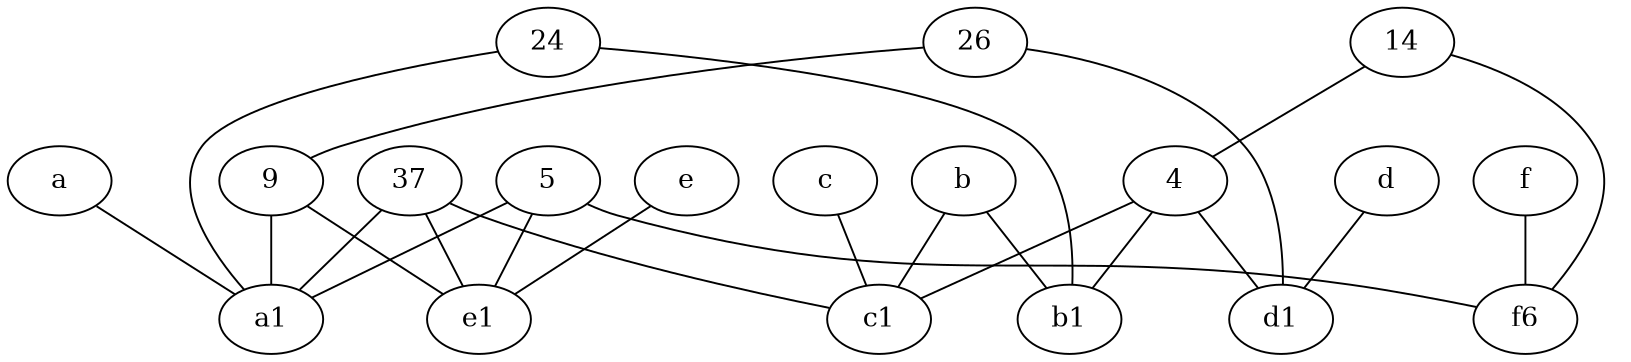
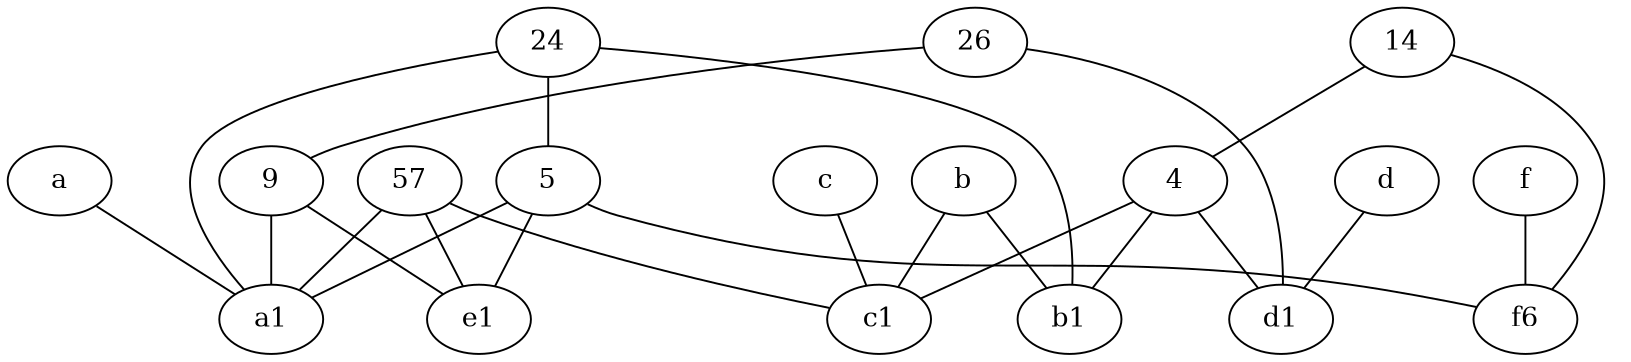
  graph {
    5
    a1
    n3 [label=f6]
    e1
    b
    b1
    c1
    d
    d1
    f
    a
    14
    4
    24
    26
    9
-   37
-   e
+   37 [label=57]
    c
    5 -- a1
    5 -- n3
    5 -- e1
    b -- b1
    b -- c1
    d -- d1
    f -- n3
    a -- a1
    14 -- n3
    14 -- 4
    4 -- b1
    4 -- c1
    4 -- d1
+   24 -- 5
    24 -- a1
    24 -- b1
    26 -- d1
    26 -- 9
    9 -- a1
    9 -- e1
    37 -- a1
    37 -- e1
    37 -- c1
-   e -- e1
    c -- c1
  }
